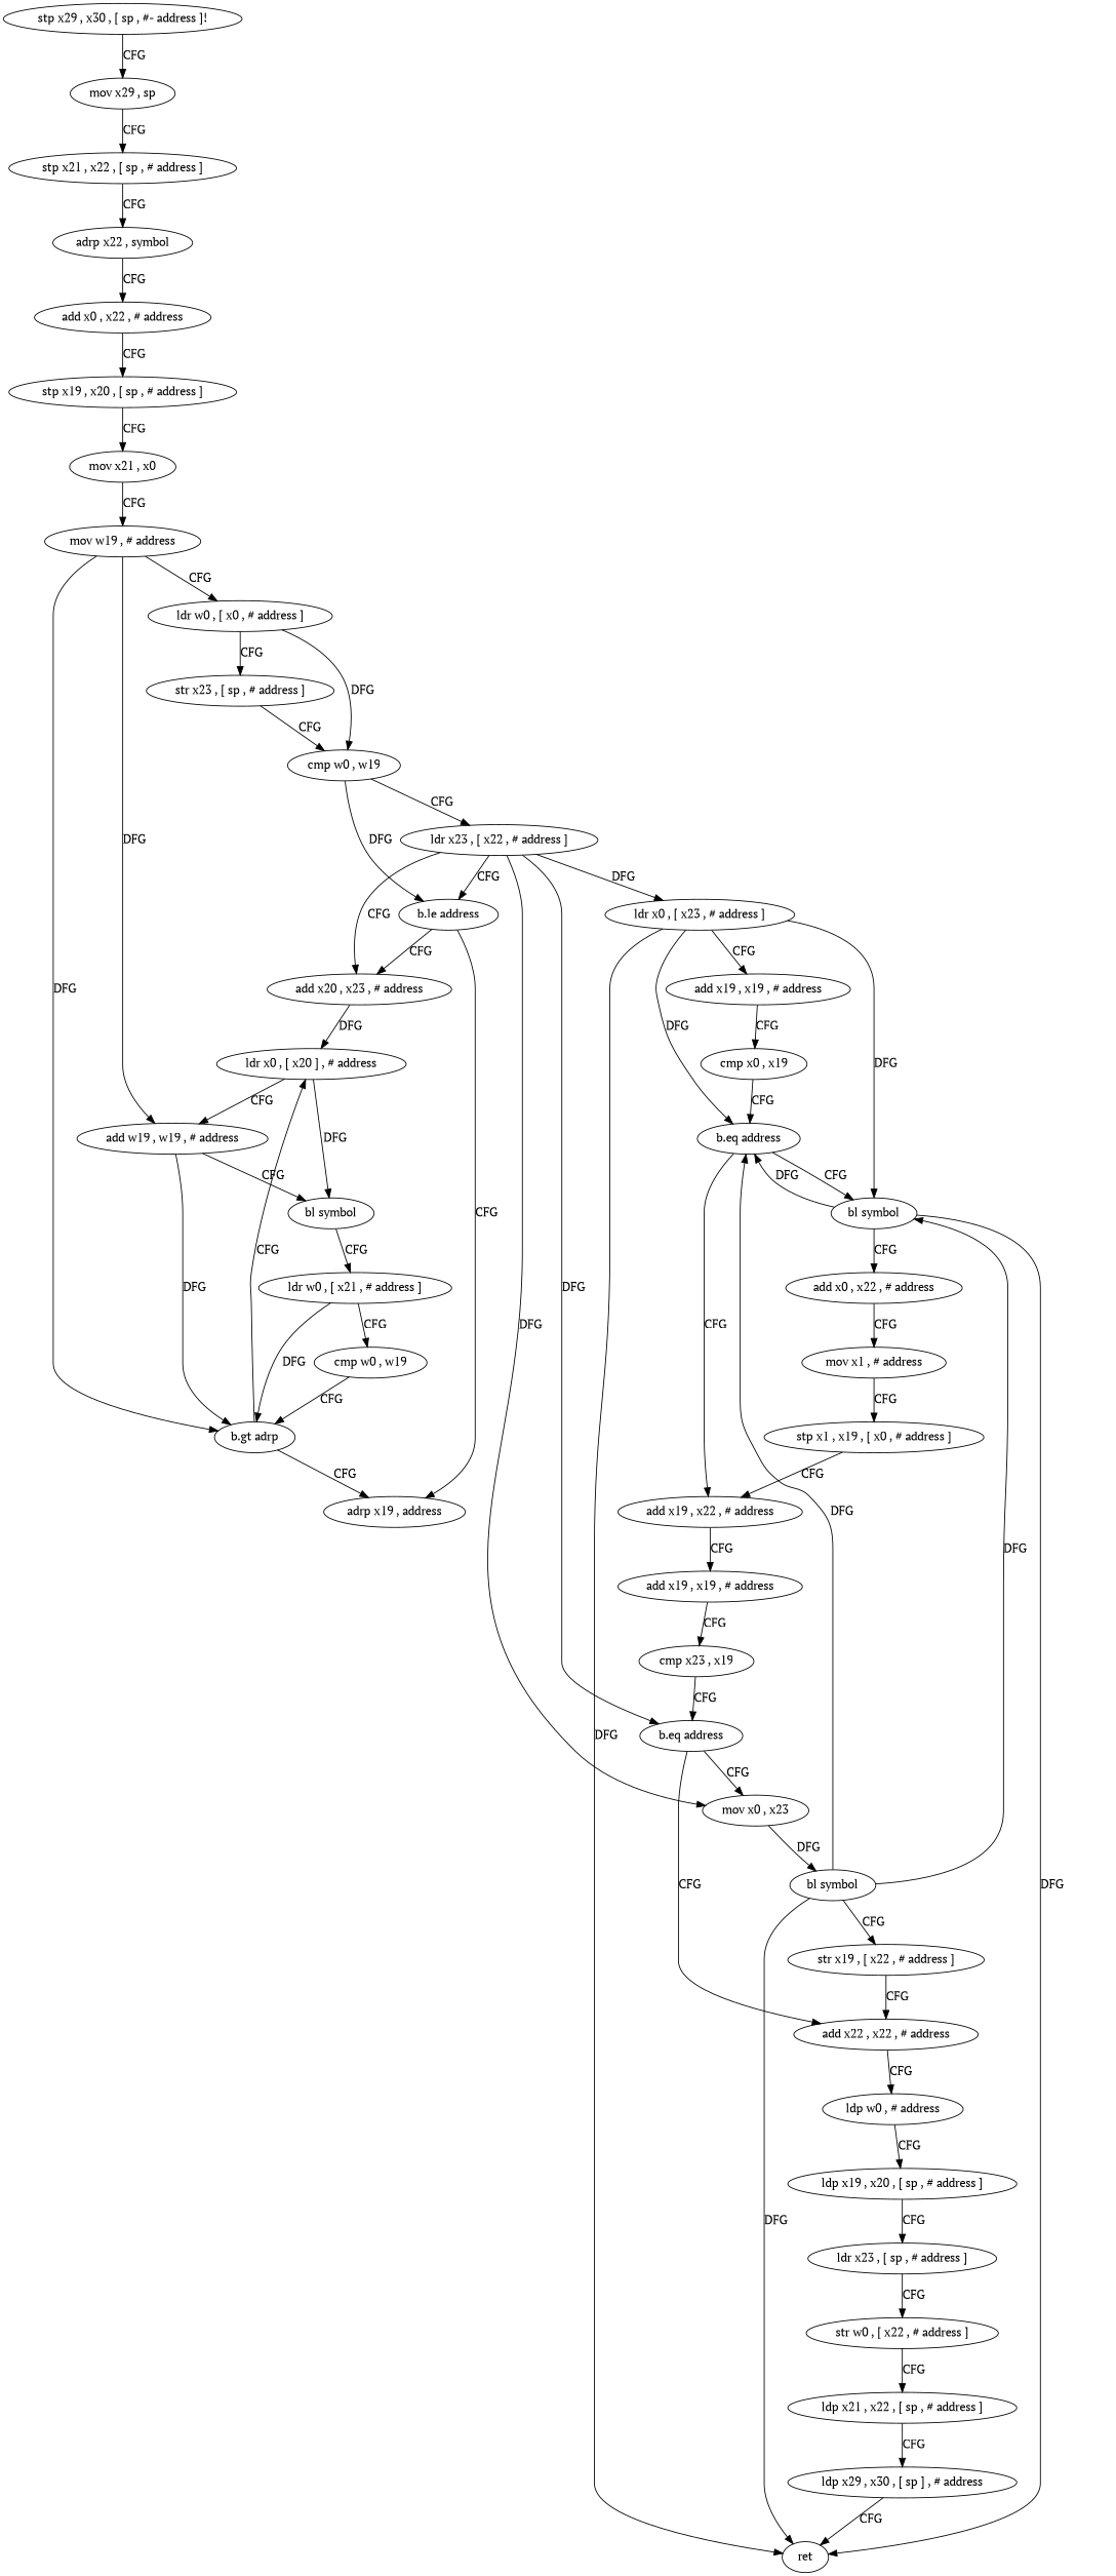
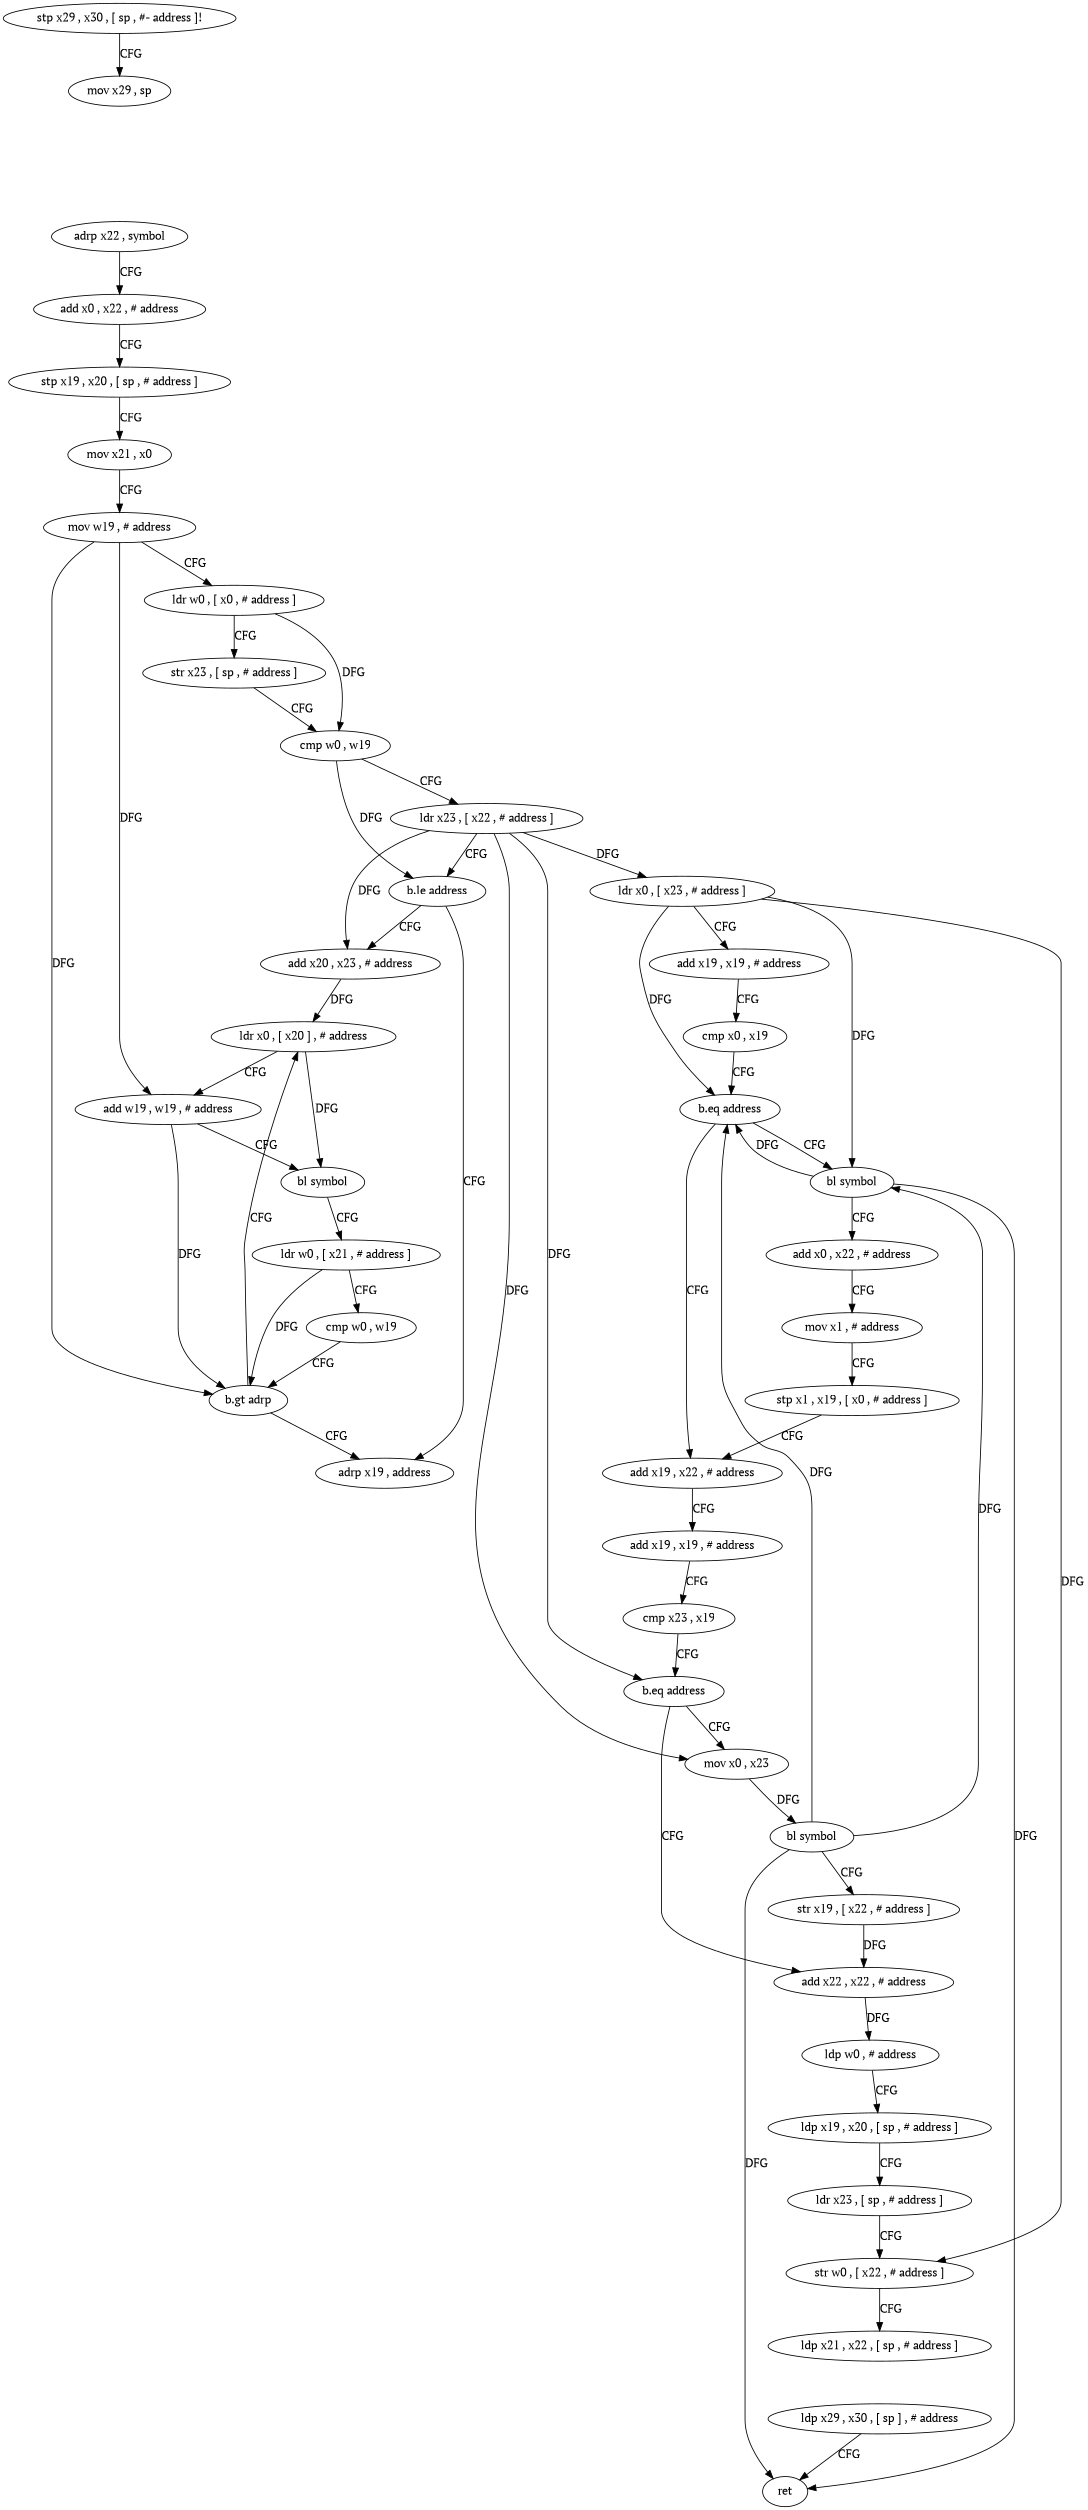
  digraph {
    fontname="PT Serif"
    node [fontname="PT Serif"]
    edge [fontname="PT Serif"]
    n1 [label="stp x29 , x30 , [ sp , #- address ]!"]
    n2 [label="mov x29 , sp"]
-   n3 [label="stp x21 , x22 , [ sp , # address ]"]
    n4 [label="adrp x22 , symbol"]
    n5 [label="add x0 , x22 , # address"]
    n6 [label="stp x19 , x20 , [ sp , # address ]"]
    n7 [label="mov x21 , x0"]
    n8 [label="mov w19 , # address"]
    n9 [label="ldr w0 , [ x0 , # address ]"]
    n10 [label="add w19 , w19 , # address"]
    n11 [label="b.gt adrp"]
    n12 [label="str x23 , [ sp , # address ]"]
    n13 [label="cmp w0 , w19"]
    n14 [label="bl symbol"]
    n15 [label="adrp x19 , address"]
    n16 [label="ldr x0 , [ x20 ] , # address"]
    n17 [label="ldr x23 , [ x22 , # address ]"]
    n18 [label="b.le address"]
    n19 [label="add x20 , x23 , # address"]
    n20 [label="ldr x0 , [ x23 , # address ]"]
    n21 [label="b.eq address"]
    n22 [label="mov x0 , x23"]
    n23 [label="add x19 , x19 , # address"]
    n24 [label="b.eq address"]
    n25 [label="bl symbol"]
    n26 [label=ret]
    n27 [label="add x22 , x22 , # address"]
    n28 [label="bl symbol"]
    n29 [label="cmp x0 , x19"]
    n30 [label="add x19 , x22 , # address"]
    n31 [label="add x0 , x22 , # address"]
    n32 [label="add x19 , x19 , # address"]
    n33 [label="cmp x23 , x19"]
    n34 [label="mov x1 , # address"]
    n35 [label="ldr w0 , [ x21 , # address ]"]
    n36 [label="ldp w0 , # address"]
    n37 [label="ldp x19 , x20 , [ sp , # address ]"]
    n38 [label="str x19 , [ x22 , # address ]"]
    n39 [label="stp x1 , x19 , [ x0 , # address ]"]
    n40 [label="cmp w0 , w19"]
    n41 [label="ldr x23 , [ sp , # address ]"]
    n42 [label="str w0 , [ x22 , # address ]"]
    n43 [label="ldp x21 , x22 , [ sp , # address ]"]
    n44 [label="ldp x29 , x30 , [ sp ] , # address"]
    n1 -> n2 [label=CFG]
-   n2 -> n3 [label=CFG]
-   n3 -> n4 [label=CFG]
    n4 -> n5 [label=CFG]
    n5 -> n6 [label=CFG]
    n6 -> n7 [label=CFG]
    n7 -> n8 [label=CFG]
    n8 -> n9 [label=CFG]
    n8 -> n10 [label=DFG]
    n8 -> n11 [label=DFG]
    n9 -> n12 [label=CFG]
    n9 -> n13 [label=DFG]
    n10 -> n11 [label=DFG]
    n10 -> n14 [label=CFG]
    n11 -> n15 [label=CFG]
    n11 -> n16 [label=CFG]
    n12 -> n13 [label=CFG]
    n13 -> n17 [label=CFG]
    n13 -> n18 [label=DFG]
    n14 -> n35 [label=CFG]
    n16 -> n10 [label=CFG]
    n16 -> n14 [label=DFG]
    n17 -> n18 [label=CFG]
-   n17 -> n19 [label=CFG]
+   n17 -> n19 [label=DFG]
    n17 -> n20 [label=DFG]
    n17 -> n21 [label=DFG]
    n17 -> n22 [label=DFG]
    n18 -> n15 [label=CFG]
    n18 -> n19 [label=CFG]
    n19 -> n16 [label=DFG]
    n20 -> n23 [label=CFG]
    n20 -> n24 [label=DFG]
    n20 -> n25 [label=DFG]
-   n20 -> n26 [label=DFG]
+   n20 -> n42 [label=DFG]
    n21 -> n22 [label=CFG]
    n21 -> n27 [label=CFG]
    n22 -> n28 [label=DFG]
    n23 -> n29 [label=CFG]
    n24 -> n25 [label=CFG]
    n24 -> n30 [label=CFG]
    n25 -> n24 [label=DFG]
    n25 -> n26 [label=DFG]
    n25 -> n31 [label=CFG]
-   n27 -> n36 [label=CFG]
+   n27 -> n36 [label=DFG]
    n28 -> n24 [label=DFG]
    n28 -> n25 [label=DFG]
    n28 -> n26 [label=DFG]
    n28 -> n38 [label=CFG]
    n29 -> n24 [label=CFG]
    n30 -> n32 [label=CFG]
    n31 -> n34 [label=CFG]
    n32 -> n33 [label=CFG]
    n33 -> n21 [label=CFG]
    n34 -> n39 [label=CFG]
    n35 -> n11 [label=DFG]
    n35 -> n40 [label=CFG]
    n36 -> n37 [label=CFG]
    n37 -> n41 [label=CFG]
-   n38 -> n27 [label=CFG]
+   n38 -> n27 [label=DFG]
    n39 -> n30 [label=CFG]
    n40 -> n11 [label=CFG]
    n41 -> n42 [label=CFG]
    n42 -> n43 [label=CFG]
-   n43 -> n44 [label=CFG]
    n44 -> n26 [label=CFG]
  }
